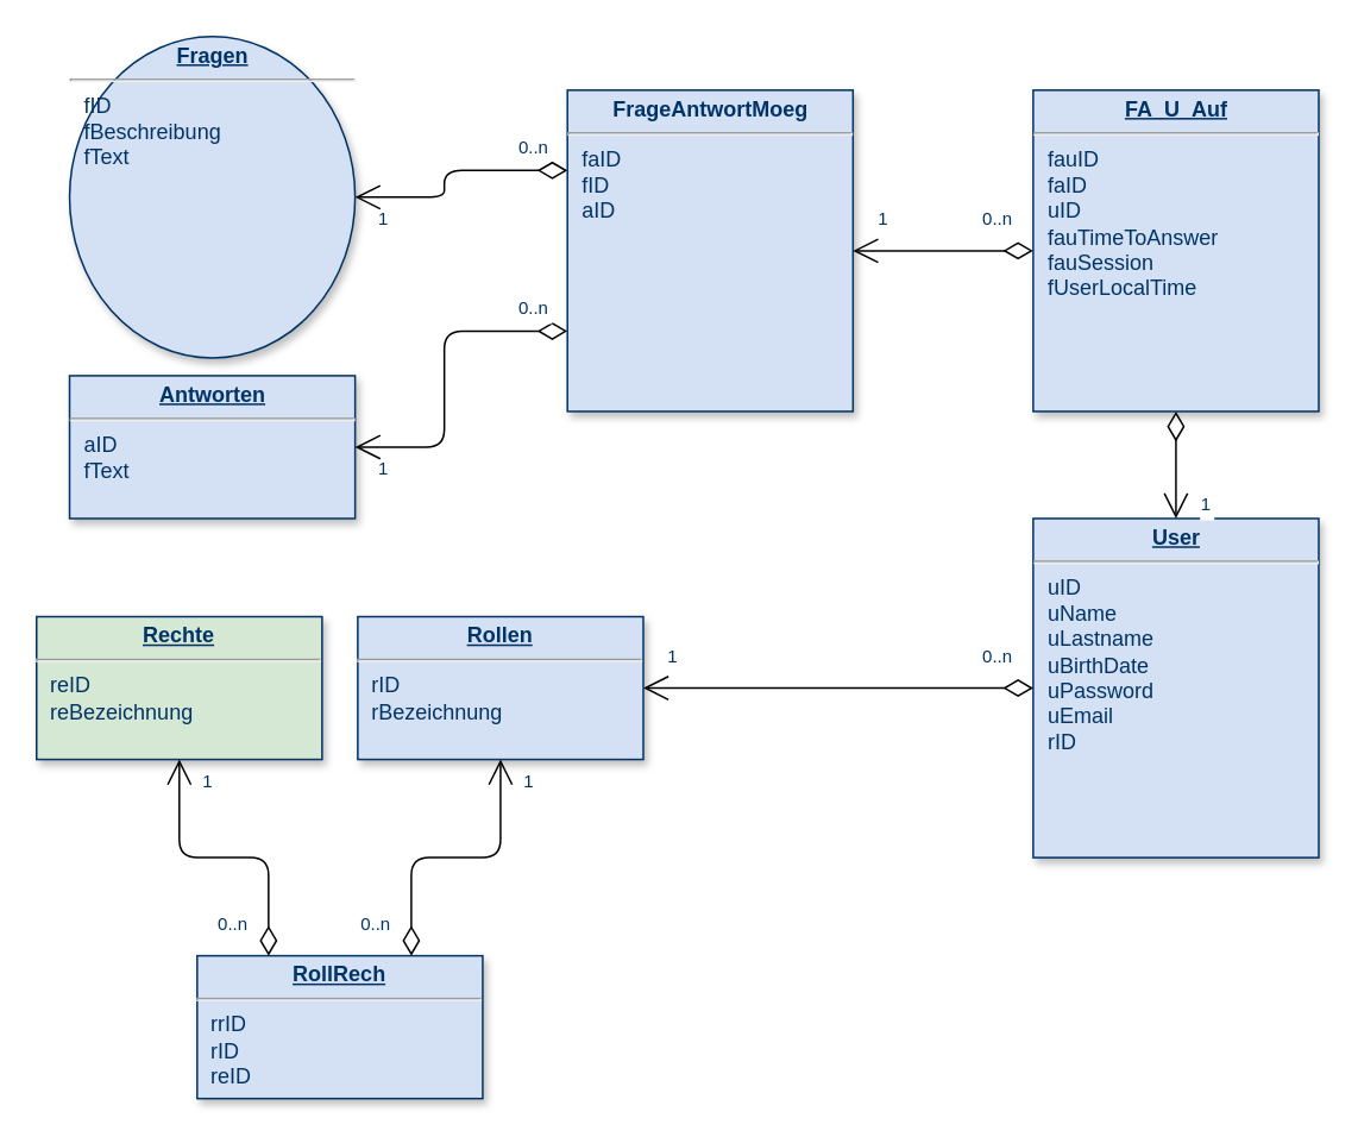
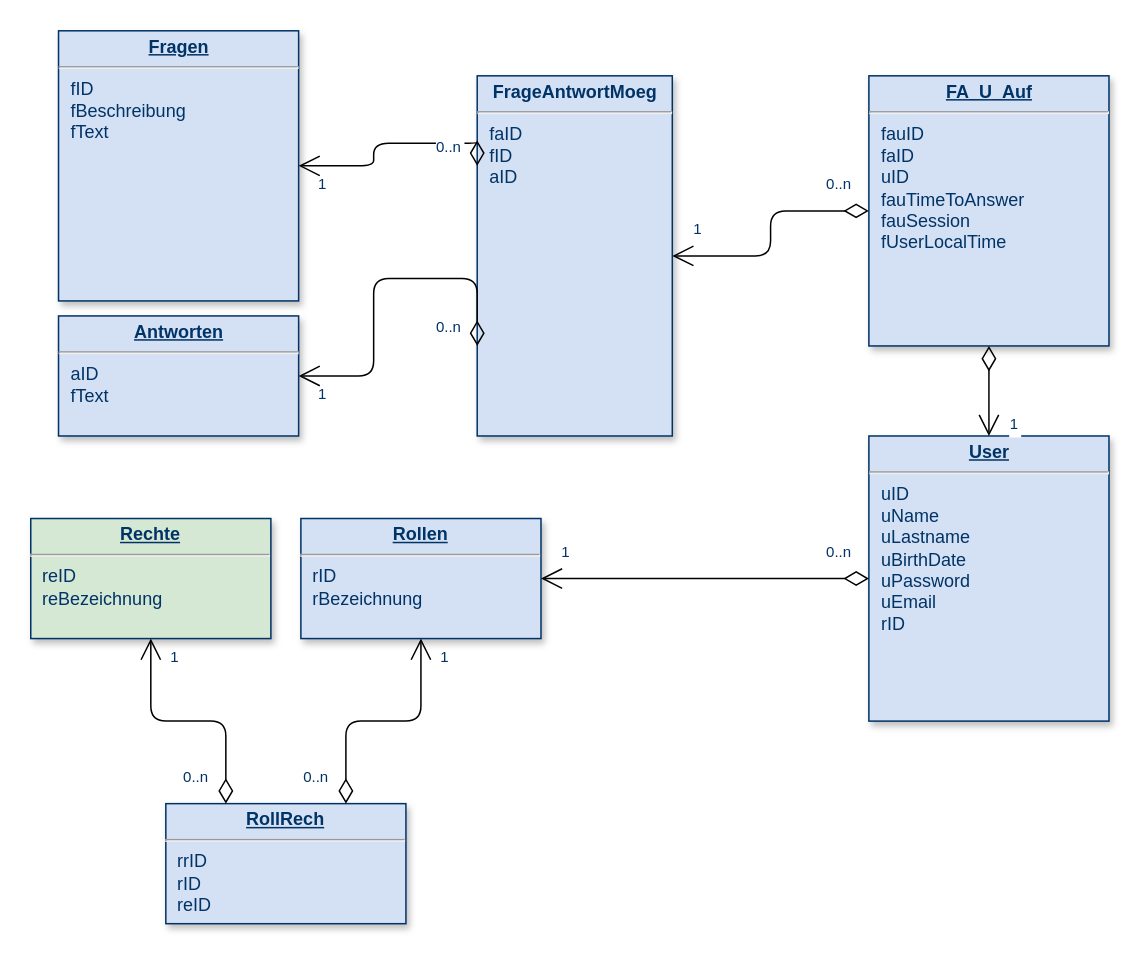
  <mxCell id="0" />
  <mxCell id="1" parent="0" />
- <mxCell id="2" value="&lt;p style=&quot;margin: 0px ; margin-top: 4px ; text-align: center ; text-decoration: underline&quot;&gt;&lt;strong&gt;Fragen&lt;/strong&gt;&lt;/p&gt;&lt;hr&gt;&lt;p style=&quot;margin: 0px ; margin-left: 8px&quot;&gt;fID&lt;/p&gt;&lt;p style=&quot;margin: 0px ; margin-left: 8px&quot;&gt;fBeschreibung&lt;/p&gt;&lt;p style=&quot;margin: 0px ; margin-left: 8px&quot;&gt;fText&lt;/p&gt;&lt;p style=&quot;margin: 0px ; margin-left: 8px&quot;&gt;&lt;br&gt;&lt;/p&gt;" style="ellipse;verticalAlign=top;align=left;overflow=fill;fontSize=12;fontFamily=Helvetica;html=1;strokeColor=#003366;shadow=1;fillColor=#D4E1F5;fontColor=#003366;" parent="1" vertex="1"><mxGeometry x="38.5" y="20" width="160.0" height="180" as="geometry" /></mxCell>
+ <mxCell id="2" value="&lt;p style=&quot;margin: 0px ; margin-top: 4px ; text-align: center ; text-decoration: underline&quot;&gt;&lt;strong&gt;Fragen&lt;/strong&gt;&lt;/p&gt;&lt;hr&gt;&lt;p style=&quot;margin: 0px ; margin-left: 8px&quot;&gt;fID&lt;/p&gt;&lt;p style=&quot;margin: 0px ; margin-left: 8px&quot;&gt;fBeschreibung&lt;/p&gt;&lt;p style=&quot;margin: 0px ; margin-left: 8px&quot;&gt;fText&lt;/p&gt;&lt;p style=&quot;margin: 0px ; margin-left: 8px&quot;&gt;&lt;br&gt;&lt;/p&gt;" style="verticalAlign=top;align=left;overflow=fill;fontSize=12;fontFamily=Helvetica;html=1;strokeColor=#003366;shadow=1;fillColor=#D4E1F5;fontColor=#003366" parent="1" vertex="1"><mxGeometry x="38.5" y="20" width="160.0" height="180" as="geometry" /></mxCell>
  <mxCell id="3" value="&lt;p style=&quot;margin: 0px ; margin-top: 4px ; text-align: center ; text-decoration: underline&quot;&gt;&lt;strong&gt;User&lt;/strong&gt;&lt;/p&gt;&lt;hr&gt;&lt;p style=&quot;margin: 0px ; margin-left: 8px&quot;&gt;uID&lt;/p&gt;&lt;p style=&quot;margin: 0px ; margin-left: 8px&quot;&gt;uName&lt;/p&gt;&lt;p style=&quot;margin: 0px ; margin-left: 8px&quot;&gt;uLastname&lt;/p&gt;&lt;p style=&quot;margin: 0px ; margin-left: 8px&quot;&gt;uBirthDate&lt;/p&gt;&lt;p style=&quot;margin: 0px ; margin-left: 8px&quot;&gt;uPassword&lt;/p&gt;&lt;p style=&quot;margin: 0px ; margin-left: 8px&quot;&gt;uEmail&lt;/p&gt;&lt;p style=&quot;margin: 0px ; margin-left: 8px&quot;&gt;rID&lt;/p&gt;" style="verticalAlign=top;align=left;overflow=fill;fontSize=12;fontFamily=Helvetica;html=1;strokeColor=#003366;shadow=1;fillColor=#D4E1F5;fontColor=#003366" parent="1" vertex="1"><mxGeometry x="578.5" y="290" width="160" height="190" as="geometry" /></mxCell>
  <mxCell id="4" value="" style="endArrow=open;endSize=12;startArrow=diamondThin;startSize=14;startFill=0;edgeStyle=orthogonalEdgeStyle;exitX=0.5;exitY=1;exitDx=0;exitDy=0;" parent="1" source="8" target="3" edge="1"><mxGeometry x="1157.86" y="280" as="geometry"><mxPoint x="307.86" y="210" as="sourcePoint" /><mxPoint x="467.86" y="210" as="targetPoint" /></mxGeometry></mxCell>
  <mxCell id="5" value="0..n" style="resizable=0;align=left;verticalAlign=top;labelBackgroundColor=#ffffff;fontSize=10;strokeColor=#003366;shadow=1;fillColor=#D4E1F5;fontColor=#003366" parent="4" connectable="0" vertex="1"><mxGeometry x="-1" relative="1" as="geometry"><mxPoint x="10" y="-20" as="offset" /></mxGeometry></mxCell>
  <mxCell id="6" value="1" style="resizable=0;align=right;verticalAlign=top;labelBackgroundColor=#ffffff;fontSize=10;strokeColor=#003366;shadow=1;fillColor=#D4E1F5;fontColor=#003366" parent="4" connectable="0" vertex="1"><mxGeometry x="1" relative="1" as="geometry"><mxPoint x="21" y="-20" as="offset" /></mxGeometry></mxCell>
  <mxCell id="7" value="&lt;p style=&quot;margin: 0px ; margin-top: 4px ; text-align: center ; text-decoration: underline&quot;&gt;&lt;strong&gt;Antworten&lt;/strong&gt;&lt;/p&gt;&lt;hr&gt;&lt;p style=&quot;margin: 0px ; margin-left: 8px&quot;&gt;aID&lt;/p&gt;&lt;p style=&quot;margin: 0px ; margin-left: 8px&quot;&gt;fText&lt;/p&gt;&lt;p style=&quot;margin: 0px ; margin-left: 8px&quot;&gt;&lt;br&gt;&lt;/p&gt;" style="verticalAlign=top;align=left;overflow=fill;fontSize=12;fontFamily=Helvetica;html=1;strokeColor=#003366;shadow=1;fillColor=#D4E1F5;fontColor=#003366" vertex="1" parent="1"><mxGeometry x="38.5" y="210" width="160" height="80" as="geometry" /></mxCell>
  <mxCell id="8" value="&lt;p style=&quot;margin: 0px ; margin-top: 4px ; text-align: center ; text-decoration: underline&quot;&gt;&lt;strong&gt;FA_U_Auf&lt;/strong&gt;&lt;/p&gt;&lt;hr&gt;&lt;p style=&quot;margin: 0px ; margin-left: 8px&quot;&gt;fauID&lt;/p&gt;&lt;p style=&quot;margin: 0px ; margin-left: 8px&quot;&gt;faID&lt;/p&gt;&lt;p style=&quot;margin: 0px ; margin-left: 8px&quot;&gt;uID&lt;/p&gt;&lt;p style=&quot;margin: 0px ; margin-left: 8px&quot;&gt;fauTimeToAnswer&lt;/p&gt;&lt;p style=&quot;margin: 0px ; margin-left: 8px&quot;&gt;fauSession&lt;/p&gt;&lt;p style=&quot;margin: 0px ; margin-left: 8px&quot;&gt;fUserLocalTime&lt;/p&gt;&lt;p style=&quot;margin: 0px ; margin-left: 8px&quot;&gt;&lt;br&gt;&lt;/p&gt;" style="verticalAlign=top;align=left;overflow=fill;fontSize=12;fontFamily=Helvetica;html=1;strokeColor=#003366;shadow=1;fillColor=#D4E1F5;fontColor=#003366" vertex="1" parent="1"><mxGeometry x="578.5" y="50" width="160.0" height="180" as="geometry" /></mxCell>
- <mxCell id="9" value="&lt;p style=&quot;margin: 4px 0px 0px ; text-align: center&quot;&gt;&lt;strong&gt;FrageAntwortMoeg&lt;/strong&gt;&lt;/p&gt;&lt;hr&gt;&lt;p style=&quot;margin: 0px ; margin-left: 8px&quot;&gt;faID&lt;/p&gt;&lt;p style=&quot;margin: 0px ; margin-left: 8px&quot;&gt;fID&lt;/p&gt;&lt;p style=&quot;margin: 0px ; margin-left: 8px&quot;&gt;aID&lt;/p&gt;&lt;p style=&quot;margin: 0px ; margin-left: 8px&quot;&gt;&lt;br&gt;&lt;/p&gt;" style="verticalAlign=top;align=left;overflow=fill;fontSize=12;fontFamily=Helvetica;html=1;strokeColor=#003366;shadow=1;fillColor=#D4E1F5;fontColor=#003366;fontStyle=0" vertex="1" parent="1"><mxGeometry x="317.5" y="50" width="160" height="180" as="geometry" /></mxCell>
+ <mxCell id="9" value="&lt;p style=&quot;margin: 4px 0px 0px ; text-align: center&quot;&gt;&lt;strong&gt;FrageAntwortMoeg&lt;/strong&gt;&lt;/p&gt;&lt;hr&gt;&lt;p style=&quot;margin: 0px ; margin-left: 8px&quot;&gt;faID&lt;/p&gt;&lt;p style=&quot;margin: 0px ; margin-left: 8px&quot;&gt;fID&lt;/p&gt;&lt;p style=&quot;margin: 0px ; margin-left: 8px&quot;&gt;aID&lt;/p&gt;&lt;p style=&quot;margin: 0px ; margin-left: 8px&quot;&gt;&lt;br&gt;&lt;/p&gt;" style="verticalAlign=top;align=left;overflow=fill;fontSize=12;fontFamily=Helvetica;html=1;strokeColor=#003366;shadow=1;fillColor=#D4E1F5;fontColor=#003366;fontStyle=0" vertex="1" parent="1"><mxGeometry x="317.5" y="50" width="130" height="240" as="geometry" /></mxCell>
  <mxCell id="10" value="" style="endArrow=open;endSize=12;startArrow=diamondThin;startSize=14;startFill=0;edgeStyle=orthogonalEdgeStyle;exitX=0;exitY=0.25;exitDx=0;exitDy=0;entryX=1;entryY=0.5;entryDx=0;entryDy=0;" edge="1" parent="1" source="9" target="2"><mxGeometry x="837.86" y="140" as="geometry"><mxPoint x="338.5" y="-90" as="sourcePoint" /><mxPoint x="338.5" y="-210" as="targetPoint" /><Array as="points"><mxPoint x="248.5" y="95" /><mxPoint x="248.5" y="110" /></Array></mxGeometry></mxCell>
  <mxCell id="11" value="0..n" style="resizable=0;align=left;verticalAlign=top;labelBackgroundColor=#ffffff;fontSize=10;strokeColor=#003366;shadow=1;fillColor=#D4E1F5;fontColor=#003366" connectable="0" vertex="1" parent="10"><mxGeometry x="-1" relative="1" as="geometry"><mxPoint x="-29" y="-25" as="offset" /></mxGeometry></mxCell>
  <mxCell id="12" value="1" style="resizable=0;align=right;verticalAlign=top;labelBackgroundColor=#ffffff;fontSize=10;strokeColor=#003366;shadow=1;fillColor=#D4E1F5;fontColor=#003366" connectable="0" vertex="1" parent="10"><mxGeometry x="1" relative="1" as="geometry"><mxPoint x="20" as="offset" /></mxGeometry></mxCell>
  <mxCell id="13" value="" style="endArrow=open;endSize=12;startArrow=diamondThin;startSize=14;startFill=0;edgeStyle=orthogonalEdgeStyle;exitX=0;exitY=0.75;exitDx=0;exitDy=0;entryX=1;entryY=0.5;entryDx=0;entryDy=0;" edge="1" parent="1" source="9" target="7"><mxGeometry x="747.86" y="554" as="geometry"><mxPoint x="248.5" y="324" as="sourcePoint" /><mxPoint x="248.5" y="254" as="targetPoint" /><Array as="points"><mxPoint x="248.5" y="185" /><mxPoint x="248.5" y="250" /></Array></mxGeometry></mxCell>
  <mxCell id="14" value="0..n" style="resizable=0;align=left;verticalAlign=top;labelBackgroundColor=#ffffff;fontSize=10;strokeColor=#003366;shadow=1;fillColor=#D4E1F5;fontColor=#003366" connectable="0" vertex="1" parent="13"><mxGeometry x="-1" relative="1" as="geometry"><mxPoint x="-29" y="-25" as="offset" /></mxGeometry></mxCell>
  <mxCell id="15" value="1" style="resizable=0;align=right;verticalAlign=top;labelBackgroundColor=#ffffff;fontSize=10;strokeColor=#003366;shadow=1;fillColor=#D4E1F5;fontColor=#003366" connectable="0" vertex="1" parent="13"><mxGeometry x="1" relative="1" as="geometry"><mxPoint x="20" as="offset" /></mxGeometry></mxCell>
  <mxCell id="16" value="" style="endArrow=open;endSize=12;startArrow=diamondThin;startSize=14;startFill=0;edgeStyle=orthogonalEdgeStyle;exitX=0;exitY=0.5;exitDx=0;exitDy=0;entryX=1;entryY=0.5;entryDx=0;entryDy=0;" edge="1" parent="1" source="8" target="9"><mxGeometry x="867.86" y="230" as="geometry"><mxPoint x="528.5" y="170" as="sourcePoint" /><mxPoint x="528.5" y="30" as="targetPoint" /></mxGeometry></mxCell>
  <mxCell id="17" value="0..n" style="resizable=0;align=left;verticalAlign=top;labelBackgroundColor=#ffffff;fontSize=10;strokeColor=#003366;shadow=1;fillColor=#D4E1F5;fontColor=#003366" connectable="0" vertex="1" parent="16"><mxGeometry x="-1" relative="1" as="geometry"><mxPoint x="-30" y="-30" as="offset" /></mxGeometry></mxCell>
  <mxCell id="18" value="1" style="resizable=0;align=right;verticalAlign=top;labelBackgroundColor=#ffffff;fontSize=10;strokeColor=#003366;shadow=1;fillColor=#D4E1F5;fontColor=#003366" connectable="0" vertex="1" parent="16"><mxGeometry x="1" relative="1" as="geometry"><mxPoint x="21" y="-30" as="offset" /></mxGeometry></mxCell>
  <mxCell id="19" value="&lt;p style=&quot;margin: 0px ; margin-top: 4px ; text-align: center ; text-decoration: underline&quot;&gt;&lt;strong&gt;Rechte&lt;/strong&gt;&lt;/p&gt;&lt;hr&gt;&lt;p style=&quot;margin: 0px ; margin-left: 8px&quot;&gt;reID&lt;/p&gt;&lt;p style=&quot;margin: 0px ; margin-left: 8px&quot;&gt;reBezeichnung&lt;/p&gt;&lt;p style=&quot;margin: 0px ; margin-left: 8px&quot;&gt;&lt;br&gt;&lt;/p&gt;" style="verticalAlign=top;align=left;overflow=fill;fontSize=12;fontFamily=Helvetica;html=1;strokeColor=#003366;shadow=1;fillColor=#d5e8d4;fontColor=#003366;" vertex="1" parent="1"><mxGeometry x="20" y="345" width="160" height="80" as="geometry" /></mxCell>
  <mxCell id="20" value="&lt;p style=&quot;margin: 0px ; margin-top: 4px ; text-align: center ; text-decoration: underline&quot;&gt;&lt;strong&gt;Rollen&lt;/strong&gt;&lt;/p&gt;&lt;hr&gt;&lt;p style=&quot;margin: 0px ; margin-left: 8px&quot;&gt;rID&lt;/p&gt;&lt;p style=&quot;margin: 0px ; margin-left: 8px&quot;&gt;rBezeichnung&lt;/p&gt;&lt;p style=&quot;margin: 0px ; margin-left: 8px&quot;&gt;&lt;br&gt;&lt;/p&gt;" style="verticalAlign=top;align=left;overflow=fill;fontSize=12;fontFamily=Helvetica;html=1;strokeColor=#003366;shadow=1;fillColor=#D4E1F5;fontColor=#003366" vertex="1" parent="1"><mxGeometry x="200" y="345" width="160" height="80" as="geometry" /></mxCell>
  <mxCell id="21" value="&lt;p style=&quot;margin: 0px ; margin-top: 4px ; text-align: center ; text-decoration: underline&quot;&gt;&lt;strong&gt;RollRech&lt;/strong&gt;&lt;/p&gt;&lt;hr&gt;&lt;p style=&quot;margin: 0px ; margin-left: 8px&quot;&gt;rrID&lt;/p&gt;&lt;p style=&quot;margin: 0px ; margin-left: 8px&quot;&gt;rID&lt;/p&gt;&lt;p style=&quot;margin: 0px ; margin-left: 8px&quot;&gt;reID&lt;/p&gt;&lt;p style=&quot;margin: 0px ; margin-left: 8px&quot;&gt;&lt;br&gt;&lt;/p&gt;" style="verticalAlign=top;align=left;overflow=fill;fontSize=12;fontFamily=Helvetica;html=1;strokeColor=#003366;shadow=1;fillColor=#D4E1F5;fontColor=#003366" vertex="1" parent="1"><mxGeometry x="110" y="535" width="160" height="80" as="geometry" /></mxCell>
  <mxCell id="22" value="" style="endArrow=open;endSize=12;startArrow=diamondThin;startSize=14;startFill=0;edgeStyle=orthogonalEdgeStyle;exitX=0.25;exitY=0;exitDx=0;exitDy=0;entryX=0.5;entryY=1;entryDx=0;entryDy=0;" edge="1" parent="1" source="21" target="19"><mxGeometry x="717.36" y="609" as="geometry"><mxPoint x="427.559" y="519.176" as="sourcePoint" /><mxPoint x="327.559" y="519.176" as="targetPoint" /></mxGeometry></mxCell>
  <mxCell id="23" value="0..n" style="resizable=0;align=left;verticalAlign=top;labelBackgroundColor=#ffffff;fontSize=10;strokeColor=#003366;shadow=1;fillColor=#D4E1F5;fontColor=#003366" connectable="0" vertex="1" parent="22"><mxGeometry x="-1" relative="1" as="geometry"><mxPoint x="-30" y="-30" as="offset" /></mxGeometry></mxCell>
  <mxCell id="24" value="1" style="resizable=0;align=right;verticalAlign=top;labelBackgroundColor=#ffffff;fontSize=10;strokeColor=#003366;shadow=1;fillColor=#D4E1F5;fontColor=#003366" connectable="0" vertex="1" parent="22"><mxGeometry x="1" relative="1" as="geometry"><mxPoint x="20" as="offset" /></mxGeometry></mxCell>
  <mxCell id="25" value="" style="endArrow=open;endSize=12;startArrow=diamondThin;startSize=14;startFill=0;edgeStyle=orthogonalEdgeStyle;exitX=0.75;exitY=0;exitDx=0;exitDy=0;entryX=0.5;entryY=1;entryDx=0;entryDy=0;" edge="1" parent="1" source="21" target="20"><mxGeometry x="708.36" y="609" as="geometry"><mxPoint x="418.559" y="519.176" as="sourcePoint" /><mxPoint x="318.559" y="519.176" as="targetPoint" /></mxGeometry></mxCell>
  <mxCell id="26" value="0..n" style="resizable=0;align=left;verticalAlign=top;labelBackgroundColor=#ffffff;fontSize=10;strokeColor=#003366;shadow=1;fillColor=#D4E1F5;fontColor=#003366" connectable="0" vertex="1" parent="25"><mxGeometry x="-1" relative="1" as="geometry"><mxPoint x="-30" y="-30" as="offset" /></mxGeometry></mxCell>
  <mxCell id="27" value="1" style="resizable=0;align=right;verticalAlign=top;labelBackgroundColor=#ffffff;fontSize=10;strokeColor=#003366;shadow=1;fillColor=#D4E1F5;fontColor=#003366" connectable="0" vertex="1" parent="25"><mxGeometry x="1" relative="1" as="geometry"><mxPoint x="20" as="offset" /></mxGeometry></mxCell>
  <mxCell id="28" value="" style="endArrow=open;endSize=12;startArrow=diamondThin;startSize=14;startFill=0;edgeStyle=orthogonalEdgeStyle;exitX=0;exitY=0.5;exitDx=0;exitDy=0;entryX=1;entryY=0.5;entryDx=0;entryDy=0;" edge="1" parent="1" source="3" target="20"><mxGeometry x="787.36" y="419.5" as="geometry"><mxPoint x="497.559" y="330.029" as="sourcePoint" /><mxPoint x="397.559" y="330.029" as="targetPoint" /></mxGeometry></mxCell>
  <mxCell id="29" value="0..n" style="resizable=0;align=left;verticalAlign=top;labelBackgroundColor=#ffffff;fontSize=10;strokeColor=#003366;shadow=1;fillColor=#D4E1F5;fontColor=#003366" connectable="0" vertex="1" parent="28"><mxGeometry x="-1" relative="1" as="geometry"><mxPoint x="-30" y="-30" as="offset" /></mxGeometry></mxCell>
  <mxCell id="30" value="1" style="resizable=0;align=right;verticalAlign=top;labelBackgroundColor=#ffffff;fontSize=10;strokeColor=#003366;shadow=1;fillColor=#D4E1F5;fontColor=#003366" connectable="0" vertex="1" parent="28"><mxGeometry x="1" relative="1" as="geometry"><mxPoint x="21" y="-30" as="offset" /></mxGeometry></mxCell>
